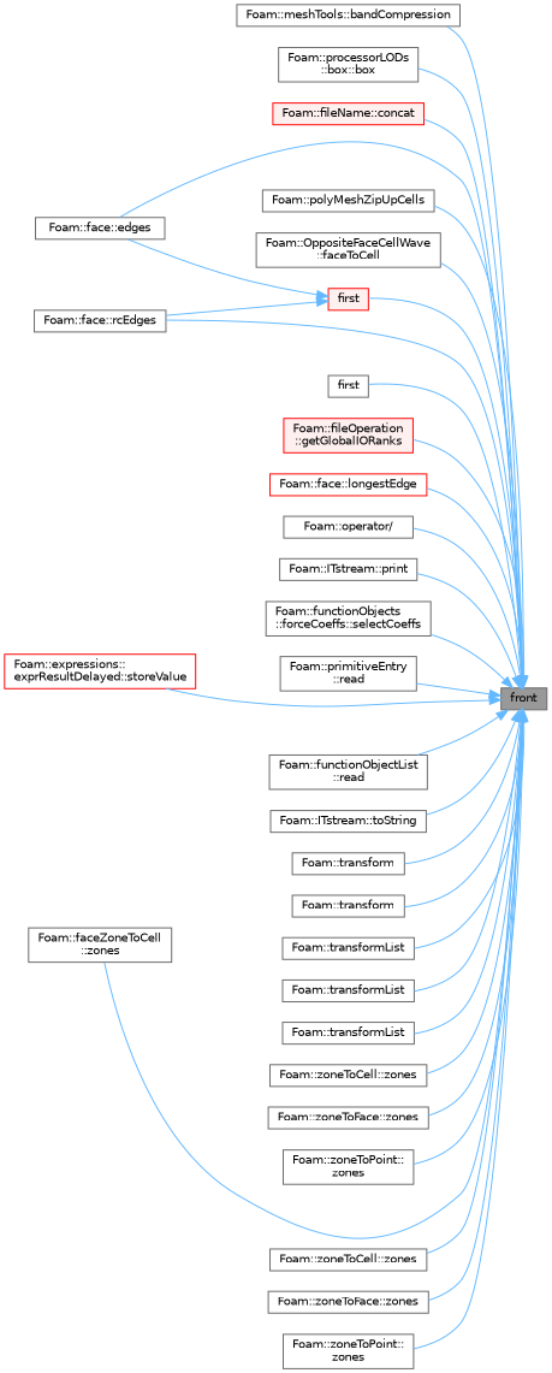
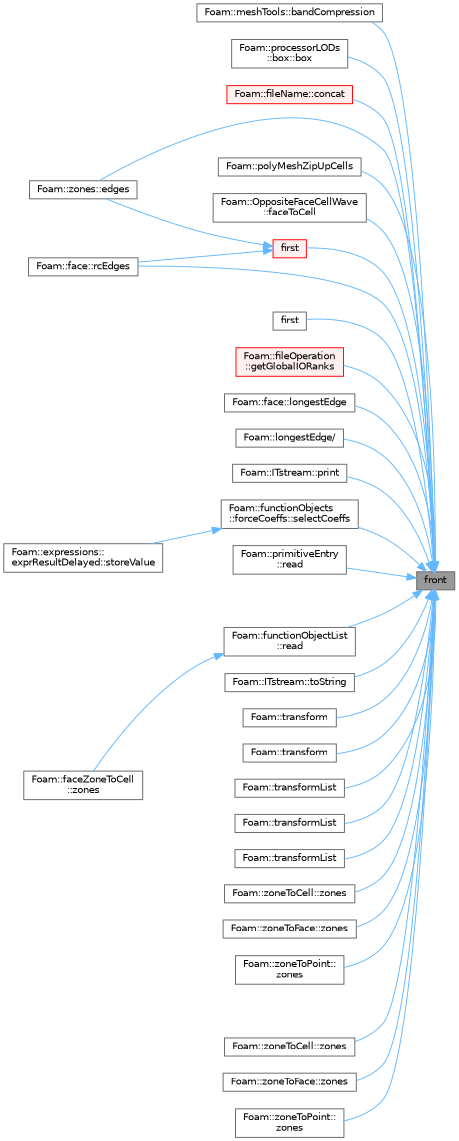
  digraph {
    rankdir=RL
    node [color=grey40 fillcolor=white fontname=Helvetica fontsize=10 shape=box style=filled]
    edge [color=steelblue1 dir=back fontname=Helvetica fontsize=10 labelfontname=Helvetica labelfontsize=10 style=solid]
    n1 [color=gray40 fillcolor=grey60 fontcolor=black height=0.2 label=front width=0.4]
    n2 [height=0.2 label="Foam::meshTools::bandCompression" width=0.4]
    n3 [height=0.2 label="Foam::processorLODs\l::box::box" width=0.4]
    n4 [color=red fillcolor="#FFF0F0" height=0.2 label="Foam::fileName::concat" width=0.4]
-   n5 [height=0.2 label="Foam::face::edges" width=0.4]
+   n5 [height=0.2 label="Foam::zones::edges" width=0.4]
    n6 [height=0.2 label="Foam::polyMeshZipUpCells" width=0.4]
    n7 [height=0.2 label="Foam::OppositeFaceCellWave\l::faceToCell" width=0.4]
    n8 [color=red fillcolor="#FFF0F0" height=0.2 label=first width=0.4]
    n9 [height=0.2 label="Foam::face::rcEdges" width=0.4]
    n10 [height=0.2 label=first width=0.4]
    n11 [color=red fillcolor="#FFF0F0" height=0.2 label="Foam::fileOperation\l::getGlobalIORanks" width=0.4]
-   n12 [color=red height=0.2 label="Foam::face::longestEdge" width=0.4]
-   n13 [height=0.2 label="Foam::operator/" width=0.4]
+   n12 [height=0.2 label="Foam::face::longestEdge" width=0.4]
+   n13 [height=0.2 label="Foam::longestEdge/" width=0.4]
    n14 [height=0.2 label="Foam::ITstream::print" width=0.4]
    n15 [height=0.2 label="Foam::functionObjectList\l::read" width=0.4]
    n16 [height=0.2 label="Foam::primitiveEntry\l::read" width=0.4]
    n17 [height=0.2 label="Foam::functionObjects\l::forceCoeffs::selectCoeffs" width=0.4]
-   n18 [color=red height=0.2 label="Foam::expressions::\lexprResultDelayed::storeValue" width=0.4]
+   n18 [height=0.2 label="Foam::expressions::\lexprResultDelayed::storeValue" width=0.4]
    n19 [height=0.2 label="Foam::ITstream::toString" width=0.4]
    n20 [height=0.2 label="Foam::transform" width=0.4]
    n21 [height=0.2 label="Foam::transform" width=0.4]
    n22 [height=0.2 label="Foam::transformList" width=0.4]
    n23 [height=0.2 label="Foam::transformList" width=0.4]
    n24 [height=0.2 label="Foam::transformList" width=0.4]
    n25 [height=0.2 label="Foam::zoneToCell::zones" width=0.4]
    n26 [height=0.2 label="Foam::zoneToFace::zones" width=0.4]
    n27 [height=0.2 label="Foam::zoneToPoint::\lzones" width=0.4]
    n28 [height=0.2 label="Foam::faceZoneToCell\l::zones" width=0.4]
    n29 [height=0.2 label="Foam::zoneToCell::zones" width=0.4]
    n30 [height=0.2 label="Foam::zoneToFace::zones" width=0.4]
    n31 [height=0.2 label="Foam::zoneToPoint::\lzones" width=0.4]
    n1 -> n2
    n1 -> n3
    n1 -> n4
    n1 -> n5
    n1 -> n6
    n1 -> n7
    n1 -> n8
    n1 -> n9
    n1 -> n10
    n1 -> n11
    n1 -> n12
    n1 -> n13
    n1 -> n14
    n1 -> n15
    n1 -> n16
    n1 -> n17
-   n1 -> n18
+   n17 -> n18
    n1 -> n19
    n1 -> n20
    n1 -> n21
    n1 -> n22
    n1 -> n23
    n1 -> n24
    n1 -> n25
    n1 -> n26
    n1 -> n27
-   n1 -> n28
+   n15 -> n28
    n1 -> n29
    n1 -> n30
    n1 -> n31
    n8 -> n5
    n8 -> n9
  }
